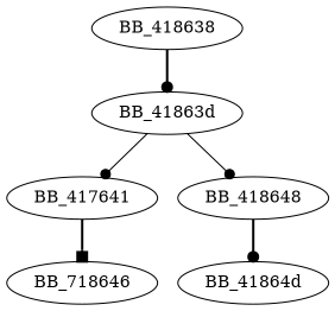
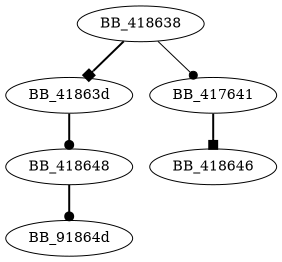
  digraph {
    edge [arrowhead=dot style=bold]
    BB_418638
    BB_41863d
    n3 [label=BB_417641]
-   BB_418646 [label=BB_718646]
+   BB_418646
    BB_418648
-   BB_41864d
-   BB_418638 -> BB_41863d
-   BB_41863d -> n3 [style=solid]
-   BB_41863d -> BB_418648 [style=solid]
+   BB_41864d [label=BB_91864d]
+   BB_418638 -> BB_41863d [arrowhead=box]
+   BB_418638 -> n3 [style=solid]
+   BB_41863d -> BB_418648
    n3 -> BB_418646 [arrowhead=box]
    BB_418648 -> BB_41864d
  }
